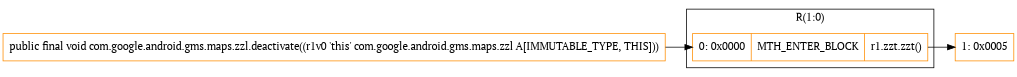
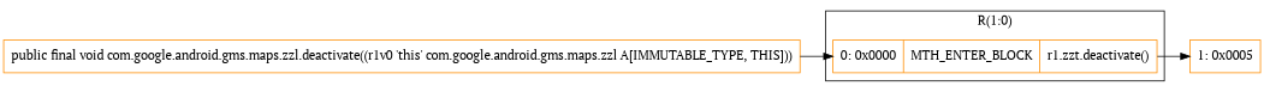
  digraph {
    rankdir=LR
    fontname="PT Serif"
    node [color=darkorange shape=record style=filled fillcolor=white fontname="PT Serif"]
    edge [style=solid fontname="PT Serif"]
-   n1 [label="{0\:\ 0x0000|MTH_ENTER_BLOCK\l|r1.zzt.zzt()\l}"]
+   n1 [label="{0\:\ 0x0000|MTH_ENTER_BLOCK\l|r1.zzt.deactivate()\l}"]
    n2 [label="{1\:\ 0x0005}"]
    n3 [label="{public final void com.google.android.gms.maps.zzl.deactivate((r1v0 'this' com.google.android.gms.maps.zzl A[IMMUTABLE_TYPE, THIS])) }"]
    subgraph cluster_1 {
      label="R(1:0)"
      n1
    }
    n1 -> n2
    n3 -> n1
  }
